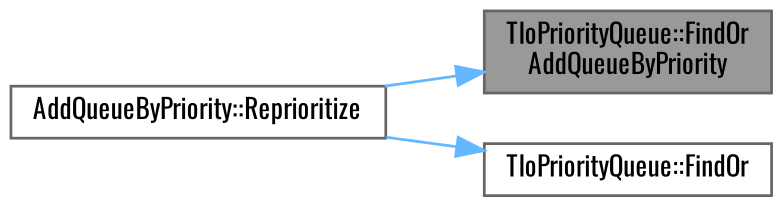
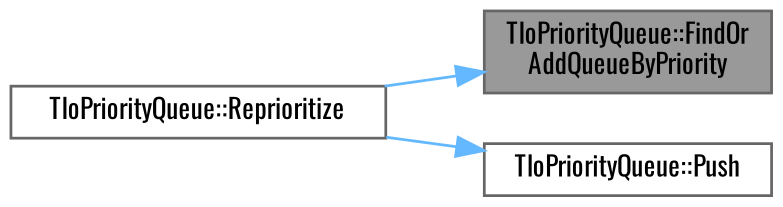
  digraph {
    fontname=Oswald
    rankdir=RL
    node [color=grey40 fillcolor=white fontname=Oswald fontsize=10 shape=box style=filled]
    edge [color=steelblue1 dir=back fontname=Oswald fontsize=10 labelfontname=Helvetica labelfontsize=10 style=solid]
    n1 [color=gray40 fillcolor=grey60 fontcolor=black height=0.2 label="TIoPriorityQueue::FindOr\lAddQueueByPriority" width=0.4]
-   n2 [height=0.2 label="AddQueueByPriority::Reprioritize" width=0.4]
-   n3 [height=0.2 label="TIoPriorityQueue::FindOr" width=0.4]
+   n2 [height=0.2 label="TIoPriorityQueue::Reprioritize" width=0.4]
+   n3 [height=0.2 label="TIoPriorityQueue::Push" width=0.4]
    n1 -> n2
    n3 -> n2
  }
